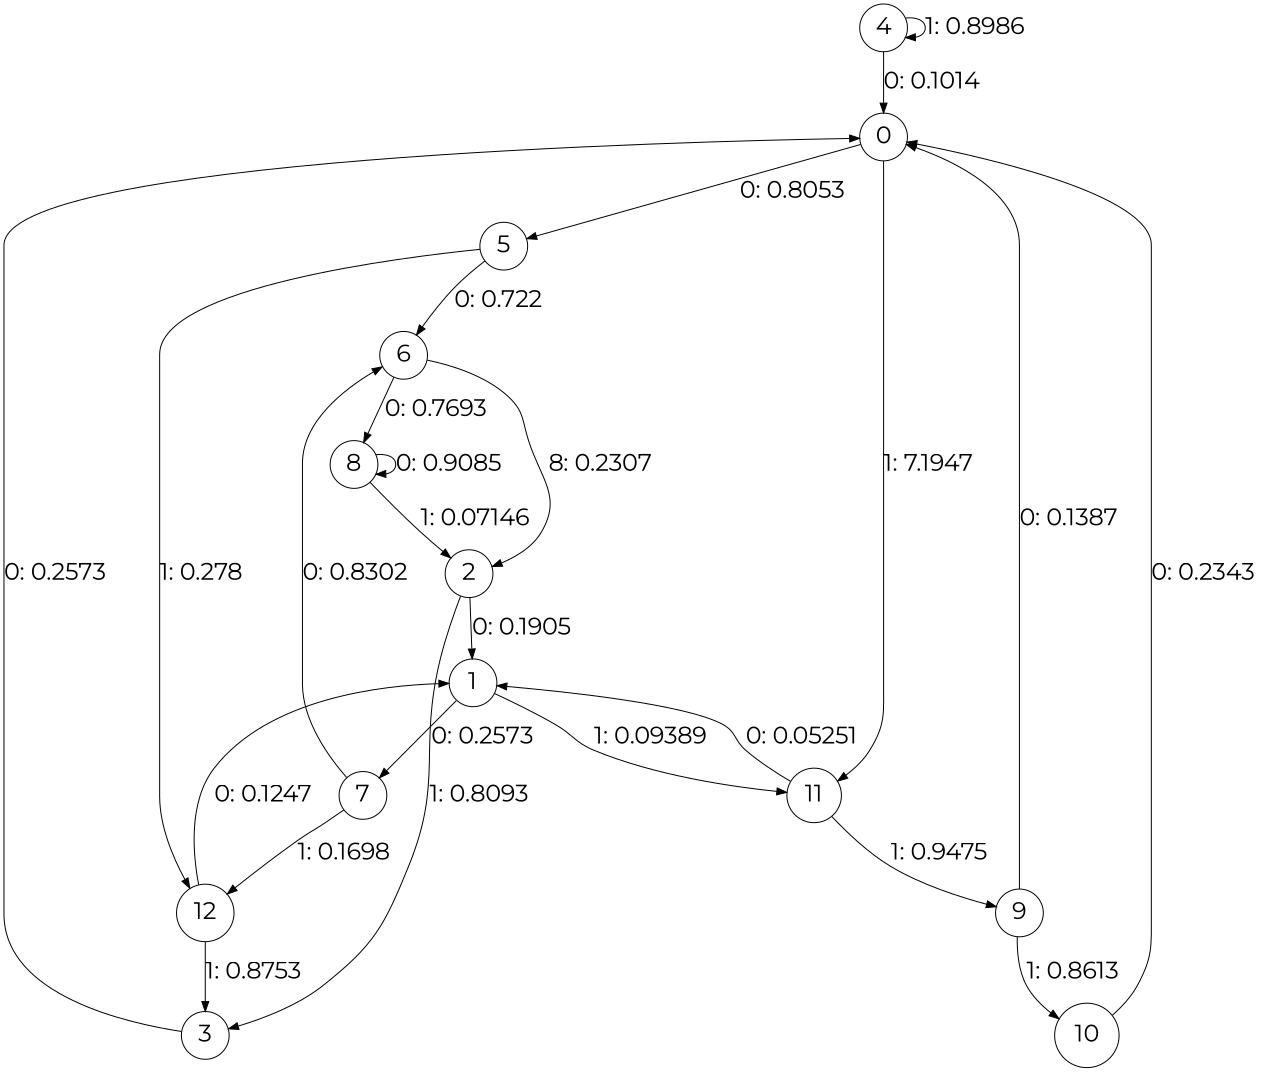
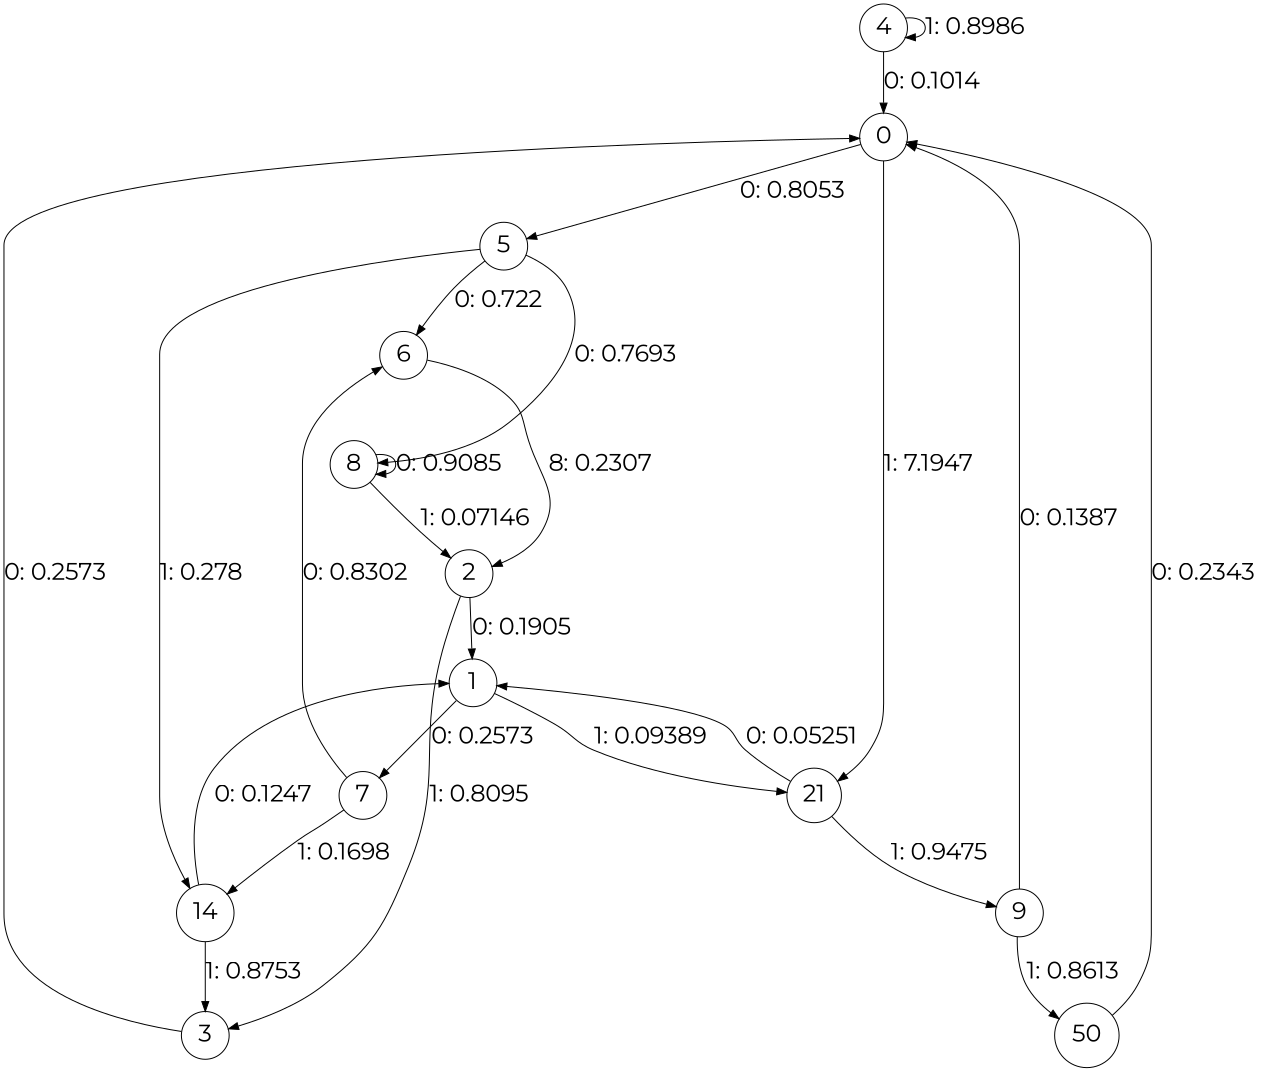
  digraph {
    fontname=Montserrat
    node [fontname=Montserrat fontsize=24 shape=circle]
    edge [fontname=Montserrat fontsize=24]
    0
    5
-   11
+   11 [label=21]
    6
-   12
+   12 [label=14]
    1
    9
    2
    8
    3
    7
-   10
+   10 [label=50]
    4
    0 -> 5 [label="0: 0.8053   "]
    0 -> 11 [label="1: 7.1947   "]
    5 -> 6 [label="0: 0.722    "]
    5 -> 12 [label="1: 0.278    "]
    11 -> 1 [label="0: 0.05251  "]
    11 -> 9 [label="1: 0.9475   "]
    6 -> 2 [label="8: 0.2307   "]
-   6 -> 8 [label="0: 0.7693   "]
+   5 -> 8 [label="0: 0.7693   "]
    12 -> 1 [label="0: 0.1247   "]
    12 -> 3 [label="1: 0.8753   "]
    1 -> 11 [label="1: 0.09389  "]
    1 -> 7 [label="0: 0.2573   "]
    9 -> 0 [label="0: 0.1387   "]
    9 -> 10 [label="1: 0.8613   "]
    2 -> 1 [label="0: 0.1905   "]
-   2 -> 3 [label="1: 0.8093   "]
+   2 -> 3 [label="1: 0.8095   "]
    8 -> 2 [label="1: 0.07146  "]
    8 -> 8 [label="0: 0.9085   "]
    3 -> 0 [label="0: 0.2573   "]
    7 -> 6 [label="0: 0.8302   "]
    7 -> 12 [label="1: 0.1698   "]
    10 -> 0 [label="0: 0.2343   "]
    4 -> 0 [label="0: 0.1014   "]
    4 -> 4 [label="1: 0.8986   "]
  }
